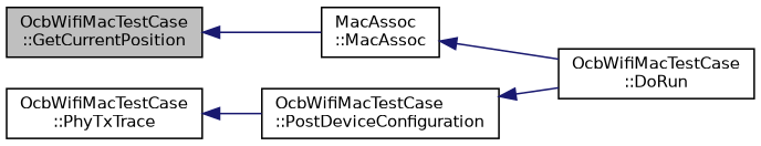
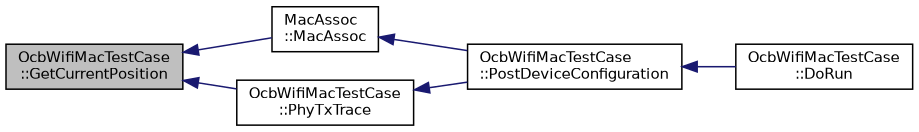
  digraph {
    rankdir=LR
    node [color=black fillcolor=white fontname=Helvetica fontsize=10 shape=record style=filled]
    edge [color=midnightblue dir=back fontname=Helvetica fontsize=10 labelfontname=Helvetica labelfontsize=10 style=solid]
    n1 [fillcolor=grey75 fontcolor=black height=0.2 label="OcbWifiMacTestCase\l::GetCurrentPosition" width=0.4]
    n2 [height=0.2 label="MacAssoc\l::MacAssoc" width=0.4]
    n3 [height=0.2 label="OcbWifiMacTestCase\l::PhyTxTrace" width=0.4]
    n4 [height=0.2 label="OcbWifiMacTestCase\l::PostDeviceConfiguration" width=0.4]
    n5 [height=0.2 label="OcbWifiMacTestCase\l::DoRun" width=0.4]
    n1 -> n2
-   n2 -> n5
+   n1 -> n3
+   n2 -> n4
    n3 -> n4
    n4 -> n5
  }
